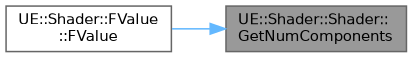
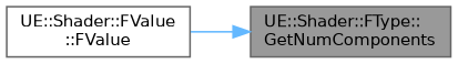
  digraph {
    rankdir=RL
    node [fontname=Helvetica fontsize=10 shape=box style=filled]
-   n1 [color=gray40 fillcolor=grey60 fontcolor=black height=0.2 label="UE::Shader::Shader::\lGetNumComponents" width=0.4]
+   n1 [color=gray40 fillcolor=grey60 fontcolor=black height=0.2 label="UE::Shader::FType::\lGetNumComponents" width=0.4]
    n2 [color=grey40 fillcolor=white height=0.2 label="UE::Shader::FValue\l::FValue" width=0.4]
    n1 -> n2 [color=steelblue1 dir=back fontname=Helvetica fontsize=10 labelfontname=Helvetica labelfontsize=10 style=solid]
  }
